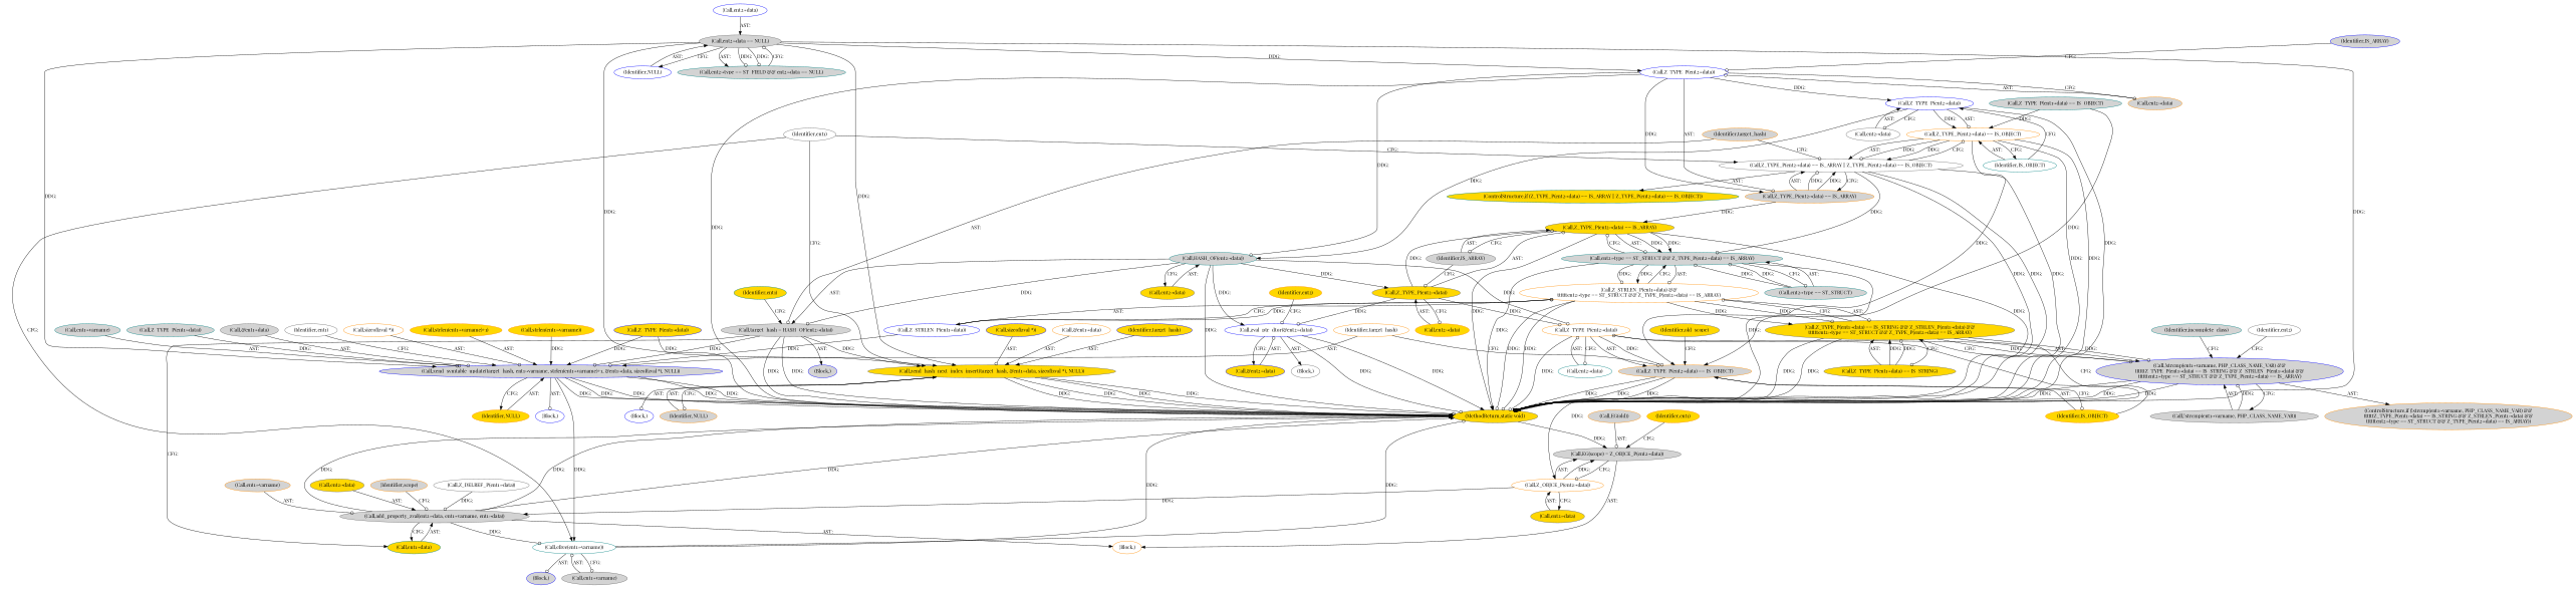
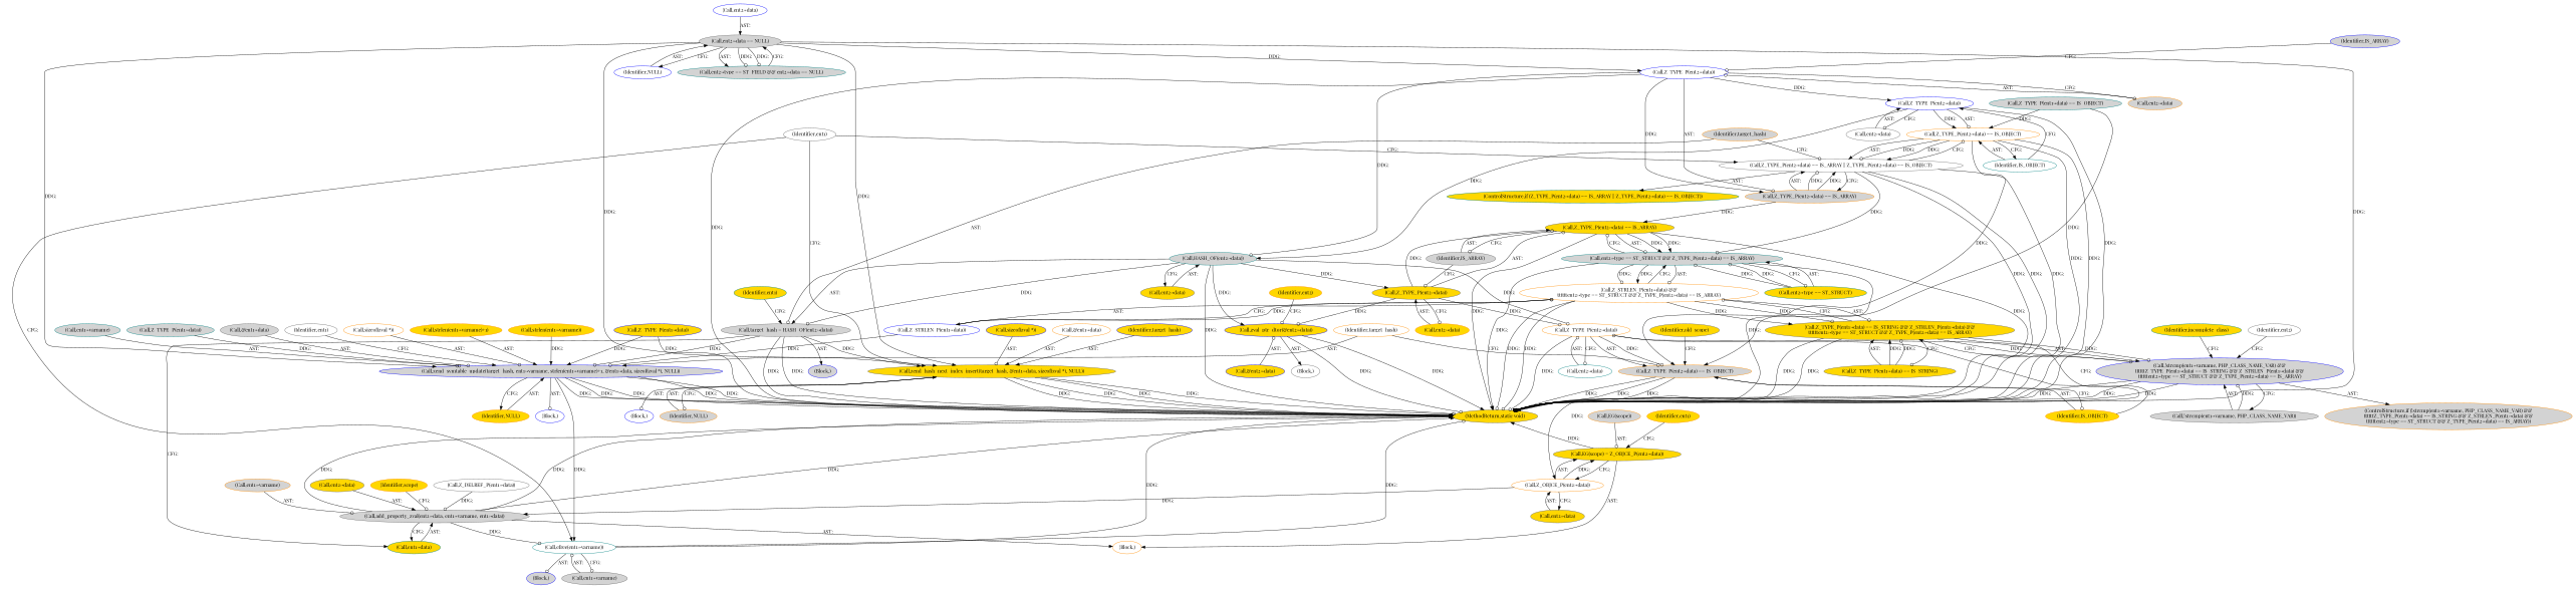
  digraph {
    fontname="Playfair Display"
    node [color=gray40 fillcolor=lightgrey fontname="Playfair Display" style=filled]
    edge [arrowhead=normal fontname="Playfair Display"]
    n1 [color=blue fillcolor=white label="(Call,Z_TYPE_P(ent2->data))"]
    n2 [color=darkorange fillcolor=white label="(Call,Z_TYPE_P(ent2->data) == IS_OBJECT)"]
    n3 [color=teal label="(Call,HASH_OF(ent2->data))"]
    n4 [fillcolor=gold label="(MethodReturn,static void)"]
    n5 [fillcolor=white label="(Call,ent2->data)"]
    n6 [fillcolor=white label="(Call,Z_TYPE_P(ent2->data) == IS_ARRAY || Z_TYPE_P(ent2->data) == IS_OBJECT)"]
    n7 [color=darkorange label="(Call,Z_TYPE_P(ent2->data) == IS_OBJECT)"]
    n8 [color=teal fillcolor=white label="(Identifier,IS_OBJECT)"]
    n9 [label="(Call,target_hash = HASH_OF(ent2->data))"]
    n10 [fillcolor=gold label="(Call,Z_TYPE_P(ent2->data))"]
-   n11 [color=blue fillcolor=white label="(Call,zval_ptr_dtor(&ent2->data))"]
+   n11 [color=blue fillcolor=gold label="(Call,zval_ptr_dtor(&ent2->data))"]
    n12 [color=darkorange fillcolor=white label="(Call,Z_TYPE_P(ent2->data))"]
    n13 [fillcolor=gold label="(Call,ent2->data)"]
    n14 [color=blue fillcolor=white label="(Call,Z_TYPE_P(ent2->data))"]
    n15 [color=darkorange label="(Call,Z_TYPE_P(ent2->data) == IS_ARRAY)"]
    n16 [color=darkorange label="(Call,ent2->data)"]
    n17 [fillcolor=gold label="(Call,Z_TYPE_P(ent2->data) == IS_ARRAY)"]
    n18 [label="(Call,ent2->data == NULL)"]
    n19 [color=blue label="(Call,zend_symtable_update(target_hash, ent1->varname, strlen(ent1->varname)+1, &ent1->data, sizeof(zval *), NULL))"]
    n20 [fillcolor=gold label="(Call,zend_hash_next_index_insert(target_hash, &ent1->data, sizeof(zval *), NULL))"]
    n21 [color=blue fillcolor=white label="(Identifier,NULL)"]
    n22 [color=teal label="(Call,ent2->type == ST_FIELD && ent2->data == NULL)"]
    n23 [color=teal fillcolor=white label="(Call,efree(ent1->varname))"]
    n24 [color=blue fillcolor=white label="(Block,)"]
    n25 [color=darkorange fillcolor=gold label="(Identifier,NULL)"]
    n26 [color=blue fillcolor=white label="(Block,)"]
    n27 [color=darkorange label="(Identifier,NULL)"]
    n28 [color=teal label="(Call,ent2->type == ST_STRUCT && Z_TYPE_P(ent2->data) == IS_ARRAY)"]
    n29 [color=teal fillcolor=gold label="(ControlStructure,if (Z_TYPE_P(ent2->data) == IS_ARRAY || Z_TYPE_P(ent2->data) == IS_OBJECT))"]
    n30 [color=darkorange fillcolor=gold label="(Identifier,IS_OBJECT)"]
    n31 [color=darkorange fillcolor=white label="(Call,Z_STRLEN_P(ent1->data) &&\n\t\t\t\t\t\tent2->type == ST_STRUCT && Z_TYPE_P(ent2->data) == IS_ARRAY)"]
-   n32 [color=teal label="(Call,ent2->type == ST_STRUCT)"]
+   n32 [color=teal fillcolor=gold label="(Call,ent2->type == ST_STRUCT)"]
    n33 [fillcolor=gold label="(Call,Z_TYPE_P(ent1->data) == IS_STRING && Z_STRLEN_P(ent1->data) &&\n\t\t\t\t\t\tent2->type == ST_STRUCT && Z_TYPE_P(ent2->data) == IS_ARRAY)"]
    n34 [color=blue fillcolor=white label="(Call,Z_STRLEN_P(ent1->data))"]
    n35 [label="(Identifier,IS_ARRAY)"]
    n36 [color=blue label="(Call,!strcmp(ent1->varname, PHP_CLASS_NAME_VAR) &&\n\t\t\t\t\t\tZ_TYPE_P(ent1->data) == IS_STRING && Z_STRLEN_P(ent1->data) &&\n\t\t\t\t\t\tent2->type == ST_STRUCT && Z_TYPE_P(ent2->data) == IS_ARRAY)"]
    n37 [fillcolor=gold label="(Call,Z_TYPE_P(ent1->data) == IS_STRING)"]
    n38 [label="(Call,!strcmp(ent1->varname, PHP_CLASS_NAME_VAR))"]
    n39 [color=darkorange label="(ControlStructure,if (!strcmp(ent1->varname, PHP_CLASS_NAME_VAR) &&\n\t\t\t\t\t\tZ_TYPE_P(ent1->data) == IS_STRING && Z_STRLEN_P(ent1->data) &&\n\t\t\t\t\t\tent2->type == ST_STRUCT && Z_TYPE_P(ent2->data) == IS_ARRAY))"]
    n40 [color=blue label="(Block,)"]
    n41 [color=teal fillcolor=gold label="(Call,ent1->data)"]
    n42 [color=darkorange fillcolor=gold label="(Call,ent2->data)"]
    n43 [color=blue fillcolor=gold label="(Call,&ent2->data)"]
    n44 [fillcolor=white label="(Block,)"]
    n45 [color=darkorange fillcolor=white label="(Call,Z_OBJCE_P(ent2->data))"]
    n46 [color=teal fillcolor=white label="(Call,ent2->data)"]
    n47 [color=blue label="(Block,)"]
    n48 [label="(Call,ent1->varname)"]
-   n49 [label="(Call,EG(scope) = Z_OBJCE_P(ent2->data))"]
+   n49 [fillcolor=gold label="(Call,EG(scope) = Z_OBJCE_P(ent2->data))"]
    n50 [label="(Call,add_property_zval(ent2->data, ent1->varname, ent1->data))"]
    n51 [fillcolor=gold label="(Call,ent2->data)"]
    n52 [color=darkorange fillcolor=white label="(Block,)"]
    n53 [color=darkorange label="(Identifier,target_hash)"]
    n54 [color=darkorange fillcolor=white label="(Call,sizeof(zval *))"]
    n55 [color=darkorange label="(Call,ent1->varname)"]
    n56 [color=darkorange fillcolor=gold label="(Call,strlen(ent1->varname)+1)"]
-   n57 [color=darkorange label="(Call,EG(old))"]
+   n57 [color=darkorange label="(Call,EG(scope))"]
    n58 [color=darkorange fillcolor=gold label="(Identifier,ent1)"]
    n59 [color=teal fillcolor=gold label="(Identifier,ent1)"]
    n60 [color=darkorange fillcolor=gold label="(Call,strlen(ent1->varname))"]
    n61 [color=blue label="(Identifier,IS_ARRAY)"]
    n62 [color=teal label="(Call,ent1->varname)"]
    n63 [fillcolor=gold label="(Call,ent2->data)"]
    n64 [color=teal label="(Call,Z_TYPE_P(ent1->data))"]
    n65 [label="(Call,&ent1->data)"]
    n66 [fillcolor=gold label="(Identifier,old_scope)"]
    n67 [color=blue fillcolor=gold label="(Identifier,target_hash)"]
    n68 [color=teal label="(Call,Z_TYPE_P(ent1->data) == IS_OBJECT)"]
    n69 [color=darkorange fillcolor=gold label="(Identifier,ent2)"]
    n70 [fillcolor=white label="(Identifier,ent1)"]
-   n71 [color=teal label="(Identifier,incomplete_class)"]
+   n71 [color=teal fillcolor=gold label="(Identifier,incomplete_class)"]
    n72 [fillcolor=white label="(Identifier,ent1)"]
    n73 [fillcolor=white label="(Identifier,ent2)"]
    n74 [color=blue fillcolor=gold label="(Call,Z_TYPE_P(ent1->data))"]
-   n75 [color=darkorange label="(Identifier,scope)"]
+   n75 [color=darkorange fillcolor=gold label="(Identifier,scope)"]
    n76 [color=blue fillcolor=gold label="(Call,sizeof(zval *))"]
    n77 [color=blue fillcolor=white label="(Call,ent2->data)"]
    n78 [color=darkorange fillcolor=white label="(Call,&ent1->data)"]
    n79 [color=darkorange fillcolor=white label="(Identifier,target_hash)"]
    n80 [fillcolor=white label="(Call,Z_DELREF_P(ent1->data))"]
    n1 -> n2 [arrowhead=odot label="AST: "]
    n1 -> n2 [label="DDG: "]
    n1 -> n3 [label="DDG: "]
    n1 -> n4 [arrowhead=odot label="DDG: "]
    n1 -> n5 [arrowhead=odot label="CFG: "]
    n2 -> n4 [arrowhead=odot label="DDG: "]
    n2 -> n4 [label="DDG: "]
    n2 -> n6 [label="AST: "]
    n2 -> n6 [arrowhead=odot label="DDG: "]
    n2 -> n6 [label="DDG: "]
    n2 -> n7 [label="DDG: "]
    n2 -> n8 [label="CFG: "]
    n3 -> n4 [arrowhead=odot label="DDG: "]
    n3 -> n9 [label="AST: "]
    n3 -> n9 [arrowhead=odot label="DDG: "]
    n3 -> n10 [label="DDG: "]
    n3 -> n11 [label="DDG: "]
    n3 -> n12 [arrowhead=odot label="DDG: "]
    n3 -> n13 [label="CFG: "]
    n5 -> n1 [label="AST: "]
    n6 -> n2 [arrowhead=odot label="CFG: "]
    n6 -> n4 [arrowhead=odot label="DDG: "]
    n6 -> n4 [arrowhead=odot label="DDG: "]
    n6 -> n4 [label="DDG: "]
    n6 -> n15 [label="CFG: "]
    n6 -> n28 [arrowhead=odot label="DDG: "]
    n6 -> n29 [label="AST: "]
    n7 -> n4 [arrowhead=odot label="DDG: "]
    n7 -> n4 [label="DDG: "]
    n7 -> n4 [arrowhead=odot label="DDG: "]
    n7 -> n30 [arrowhead=odot label="CFG: "]
    n8 -> n1 [label="CFG: "]
    n8 -> n2 [label="AST: "]
    n9 -> n4 [label="DDG: "]
    n9 -> n4 [label="DDG: "]
    n9 -> n19 [arrowhead=odot label="DDG: "]
    n9 -> n20 [label="DDG: "]
    n9 -> n40 [label="AST: "]
    n9 -> n41 [label="CFG: "]
    n10 -> n11 [arrowhead=odot label="DDG: "]
    n10 -> n12 [arrowhead=odot label="DDG: "]
    n10 -> n17 [arrowhead=odot label="AST: "]
    n10 -> n17 [arrowhead=odot label="DDG: "]
    n10 -> n42 [arrowhead=odot label="CFG: "]
    n11 -> n4 [label="DDG: "]
    n11 -> n4 [arrowhead=odot label="DDG: "]
-   n11 -> n43 [label="CFG: "]
    n11 -> n44 [label="AST: "]
    n12 -> n4 [arrowhead=odot label="DDG: "]
    n12 -> n7 [label="AST: "]
    n12 -> n7 [arrowhead=odot label="DDG: "]
    n12 -> n45 [label="DDG: "]
    n12 -> n46 [arrowhead=odot label="CFG: "]
    n13 -> n3 [label="AST: "]
    n14 -> n1 [label="DDG: "]
    n14 -> n3 [arrowhead=odot label="DDG: "]
    n14 -> n4 [arrowhead=odot label="DDG: "]
    n14 -> n15 [arrowhead=odot label="AST: "]
    n14 -> n15 [label="DDG: "]
    n14 -> n16 [arrowhead=odot label="CFG: "]
    n15 -> n6 [label="AST: "]
    n15 -> n6 [arrowhead=odot label="DDG: "]
    n15 -> n6 [label="DDG: "]
    n15 -> n17 [label="DDG: "]
    n16 -> n14 [arrowhead=odot label="AST: "]
    n17 -> n4 [arrowhead=odot label="DDG: "]
    n17 -> n4 [label="DDG: "]
    n17 -> n28 [arrowhead=odot label="AST: "]
    n17 -> n28 [label="DDG: "]
    n17 -> n28 [label="DDG: "]
    n17 -> n35 [arrowhead=odot label="CFG: "]
    n18 -> n4 [arrowhead=odot label="DDG: "]
    n18 -> n4 [arrowhead=odot label="DDG: "]
    n18 -> n14 [label="DDG: "]
    n18 -> n19 [label="DDG: "]
    n18 -> n20 [label="DDG: "]
    n18 -> n21 [label="CFG: "]
    n18 -> n22 [label="AST: "]
    n18 -> n22 [arrowhead=odot label="DDG: "]
    n18 -> n22 [arrowhead=odot label="DDG: "]
    n19 -> n4 [arrowhead=odot label="DDG: "]
    n19 -> n4 [label="DDG: "]
    n19 -> n4 [arrowhead=odot label="DDG: "]
    n19 -> n4 [arrowhead=odot label="DDG: "]
    n19 -> n4 [arrowhead=odot label="DDG: "]
    n19 -> n23 [label="DDG: "]
    n19 -> n24 [arrowhead=odot label="AST: "]
    n19 -> n25 [label="CFG: "]
    n20 -> n4 [label="DDG: "]
    n20 -> n4 [arrowhead=odot label="DDG: "]
    n20 -> n4 [arrowhead=odot label="DDG: "]
    n20 -> n4 [arrowhead=odot label="DDG: "]
    n20 -> n26 [arrowhead=odot label="AST: "]
    n20 -> n27 [arrowhead=odot label="CFG: "]
    n21 -> n18 [label="AST: "]
-   n22 -> n18 [arrowhead=odot label="CFG: "]
+   n22 -> n18 [label="CFG: "]
    n23 -> n4 [label="DDG: "]
    n23 -> n4 [arrowhead=odot label="DDG: "]
    n23 -> n47 [arrowhead=odot label="AST: "]
    n23 -> n48 [arrowhead=odot label="CFG: "]
    n25 -> n19 [label="AST: "]
    n27 -> n20 [label="AST: "]
    n28 -> n4 [arrowhead=odot label="DDG: "]
    n28 -> n4 [label="DDG: "]
    n28 -> n17 [arrowhead=odot label="CFG: "]
    n28 -> n31 [arrowhead=odot label="AST: "]
    n28 -> n31 [arrowhead=odot label="DDG: "]
    n28 -> n31 [label="DDG: "]
    n28 -> n32 [arrowhead=odot label="CFG: "]
    n30 -> n7 [label="AST: "]
    n30 -> n12 [arrowhead=odot label="CFG: "]
    n31 -> n4 [arrowhead=odot label="DDG: "]
    n31 -> n4 [arrowhead=odot label="DDG: "]
    n31 -> n28 [label="CFG: "]
    n31 -> n33 [arrowhead=odot label="AST: "]
    n31 -> n33 [label="DDG: "]
    n31 -> n33 [arrowhead=odot label="DDG: "]
    n31 -> n34 [label="CFG: "]
    n32 -> n28 [label="AST: "]
    n32 -> n28 [arrowhead=odot label="DDG: "]
    n32 -> n28 [arrowhead=odot label="DDG: "]
    n33 -> n4 [arrowhead=odot label="DDG: "]
    n33 -> n4 [arrowhead=odot label="DDG: "]
    n33 -> n31 [arrowhead=odot label="CFG: "]
    n33 -> n36 [label="AST: "]
    n33 -> n36 [arrowhead=odot label="DDG: "]
    n33 -> n36 [arrowhead=odot label="DDG: "]
    n33 -> n37 [arrowhead=odot label="CFG: "]
    n34 -> n19 [arrowhead=odot label="DDG: "]
    n34 -> n31 [arrowhead=odot label="AST: "]
    n34 -> n31 [arrowhead=odot label="DDG: "]
    n35 -> n10 [arrowhead=odot label="CFG: "]
    n35 -> n17 [label="AST: "]
    n36 -> n4 [arrowhead=odot label="DDG: "]
    n36 -> n4 [arrowhead=odot label="DDG: "]
    n36 -> n4 [arrowhead=odot label="DDG: "]
    n36 -> n33 [label="CFG: "]
    n36 -> n38 [label="CFG: "]
    n36 -> n39 [label="AST: "]
    n37 -> n33 [label="AST: "]
    n37 -> n33 [label="DDG: "]
    n37 -> n33 [arrowhead=odot label="DDG: "]
    n38 -> n36 [label="AST: "]
    n38 -> n36 [arrowhead=odot label="DDG: "]
    n41 -> n50 [label="AST: "]
    n42 -> n10 [label="AST: "]
    n43 -> n11 [arrowhead=odot label="AST: "]
    n45 -> n49 [label="AST: "]
    n45 -> n49 [label="DDG: "]
    n45 -> n50 [label="DDG: "]
    n45 -> n51 [label="CFG: "]
    n46 -> n12 [arrowhead=odot label="AST: "]
    n48 -> n23 [arrowhead=odot label="AST: "]
-   n4 -> n49 [label="DDG: "]
-   n49 -> n45 [arrowhead=odot label="CFG: "]
+   n49 -> n4 [label="DDG: "]
+   n49 -> n45 [label="CFG: "]
    n49 -> n52 [label="AST: "]
    n50 -> n4 [label="DDG: "]
    n50 -> n4 [label="DDG: "]
    n50 -> n4 [label="DDG: "]
    n50 -> n23 [arrowhead=odot label="DDG: "]
    n50 -> n41 [label="CFG: "]
    n50 -> n52 [label="AST: "]
    n51 -> n45 [label="AST: "]
    n53 -> n6 [arrowhead=odot label="CFG: "]
    n53 -> n9 [arrowhead=odot label="AST: "]
    n54 -> n19 [arrowhead=odot label="AST: "]
    n55 -> n50 [arrowhead=odot label="AST: "]
    n56 -> n19 [label="AST: "]
    n57 -> n49 [arrowhead=odot label="AST: "]
    n58 -> n49 [label="CFG: "]
    n59 -> n9 [label="CFG: "]
    n60 -> n19 [label="DDG: "]
    n61 -> n14 [arrowhead=odot label="CFG: "]
    n62 -> n19 [arrowhead=odot label="AST: "]
    n63 -> n50 [label="AST: "]
    n64 -> n19 [arrowhead=odot label="DDG: "]
    n65 -> n19 [arrowhead=odot label="AST: "]
    n66 -> n7 [label="CFG: "]
    n67 -> n20 [label="AST: "]
    n68 -> n2 [label="DDG: "]
    n68 -> n7 [label="DDG: "]
    n69 -> n11 [arrowhead=odot label="CFG: "]
    n70 -> n19 [label="CFG: "]
    n71 -> n36 [label="CFG: "]
    n72 -> n6 [label="CFG: "]
    n72 -> n20 [label="CFG: "]
    n72 -> n23 [label="CFG: "]
    n73 -> n36 [label="CFG: "]
    n74 -> n19 [label="DDG: "]
    n74 -> n20 [label="DDG: "]
    n75 -> n50 [arrowhead=odot label="CFG: "]
    n76 -> n20 [arrowhead=odot label="AST: "]
    n77 -> n18 [label="AST: "]
    n78 -> n20 [label="AST: "]
    n79 -> n7 [arrowhead=odot label="CFG: "]
    n79 -> n19 [label="AST: "]
    n80 -> n50 [arrowhead=odot label="DDG: "]
  }
